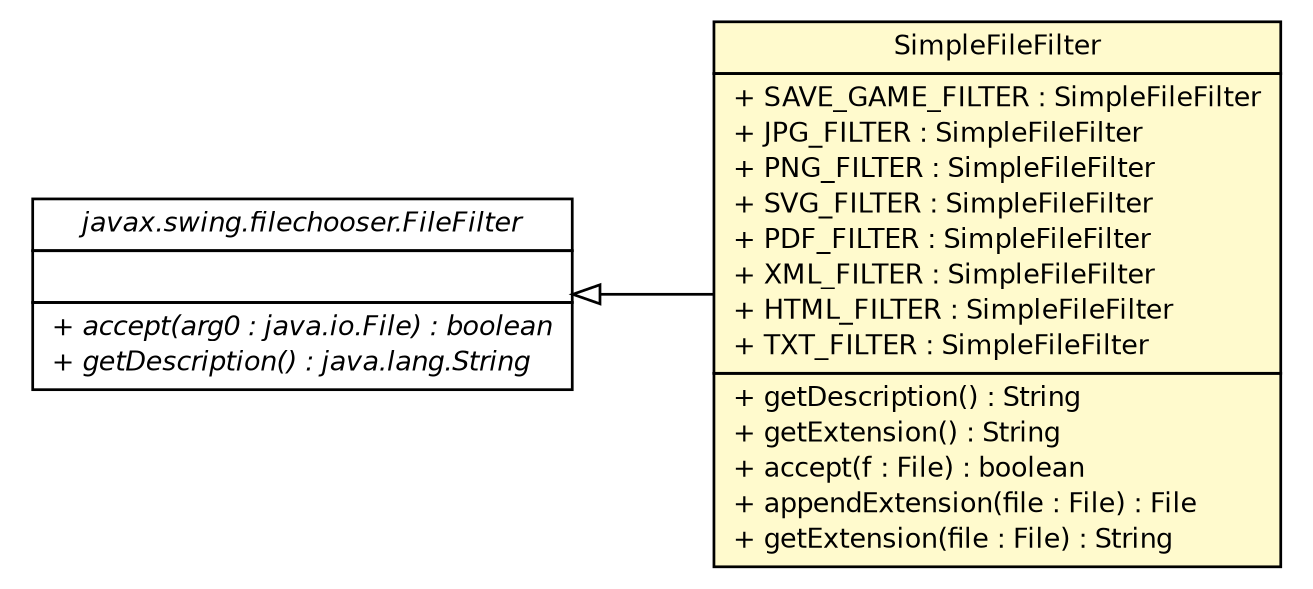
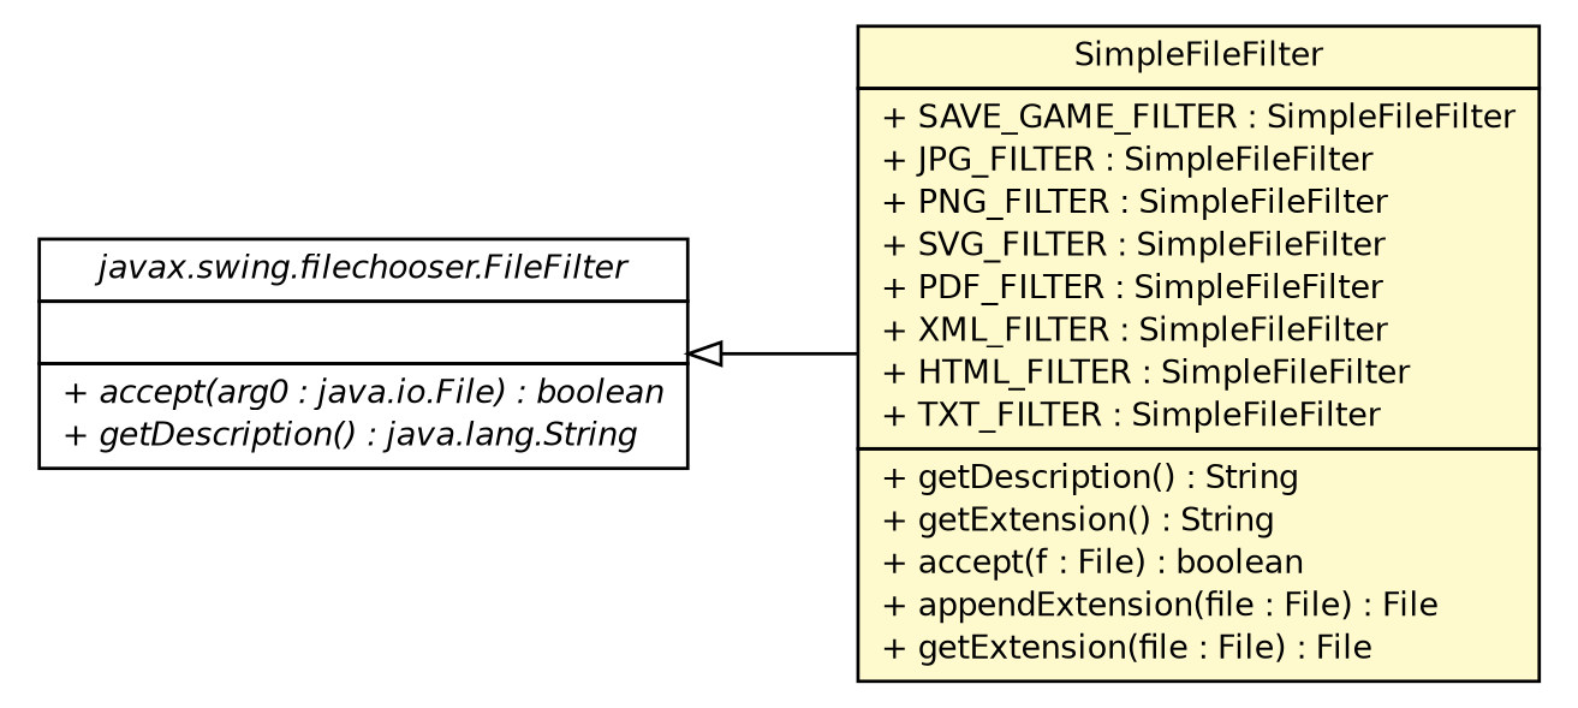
  digraph {
    nodesep=0.25
    ranksep=0.5
    rankdir=LR
    node [fontcolor=black fontname=Helvetica fontsize=10.0 shape=plaintext]
-   n1 [label=<<table title="dip.misc.SimpleFileFilter" border="0" cellborder="1" cellspacing="0" cellpadding="2" port="p" bgcolor="lemonChiffon" href="./SimpleFileFilter.html"> 		<tr><td><table border="0" cellspacing="0" cellpadding="1"> <tr><td align="center" balign="center"> SimpleFileFilter </td></tr> 		</table></td></tr> 		<tr><td><table border="0" cellspacing="0" cellpadding="1"> <tr><td align="left" balign="left"> + SAVE_GAME_FILTER : SimpleFileFilter </td></tr> <tr><td align="left" balign="left"> + JPG_FILTER : SimpleFileFilter </td></tr> <tr><td align="left" balign="left"> + PNG_FILTER : SimpleFileFilter </td></tr> <tr><td align="left" balign="left"> + SVG_FILTER : SimpleFileFilter </td></tr> <tr><td align="left" balign="left"> + PDF_FILTER : SimpleFileFilter </td></tr> <tr><td align="left" balign="left"> + XML_FILTER : SimpleFileFilter </td></tr> <tr><td align="left" balign="left"> + HTML_FILTER : SimpleFileFilter </td></tr> <tr><td align="left" balign="left"> + TXT_FILTER : SimpleFileFilter </td></tr> 		</table></td></tr> 		<tr><td><table border="0" cellspacing="0" cellpadding="1"> <tr><td align="left" balign="left"> + getDescription() : String </td></tr> <tr><td align="left" balign="left"> + getExtension() : String </td></tr> <tr><td align="left" balign="left"> + accept(f : File) : boolean </td></tr> <tr><td align="left" balign="left"> + appendExtension(file : File) : File </td></tr> <tr><td align="left" balign="left"> + getExtension(file : File) : String </td></tr> 		</table></td></tr> 		</table>>]
+   n1 [label=<<table title="dip.misc.SimpleFileFilter" border="0" cellborder="1" cellspacing="0" cellpadding="2" port="p" bgcolor="lemonChiffon" href="./SimpleFileFilter.html"> 		<tr><td><table border="0" cellspacing="0" cellpadding="1"> <tr><td align="center" balign="center"> SimpleFileFilter </td></tr> 		</table></td></tr> 		<tr><td><table border="0" cellspacing="0" cellpadding="1"> <tr><td align="left" balign="left"> + SAVE_GAME_FILTER : SimpleFileFilter </td></tr> <tr><td align="left" balign="left"> + JPG_FILTER : SimpleFileFilter </td></tr> <tr><td align="left" balign="left"> + PNG_FILTER : SimpleFileFilter </td></tr> <tr><td align="left" balign="left"> + SVG_FILTER : SimpleFileFilter </td></tr> <tr><td align="left" balign="left"> + PDF_FILTER : SimpleFileFilter </td></tr> <tr><td align="left" balign="left"> + XML_FILTER : SimpleFileFilter </td></tr> <tr><td align="left" balign="left"> + HTML_FILTER : SimpleFileFilter </td></tr> <tr><td align="left" balign="left"> + TXT_FILTER : SimpleFileFilter </td></tr> 		</table></td></tr> 		<tr><td><table border="0" cellspacing="0" cellpadding="1"> <tr><td align="left" balign="left"> + getDescription() : String </td></tr> <tr><td align="left" balign="left"> + getExtension() : String </td></tr> <tr><td align="left" balign="left"> + accept(f : File) : boolean </td></tr> <tr><td align="left" balign="left"> + appendExtension(file : File) : File </td></tr> <tr><td align="left" balign="left"> + getExtension(file : File) : File </td></tr> 		</table></td></tr> 		</table>>]
    n2 [label=<<table title="javax.swing.filechooser.FileFilter" border="0" cellborder="1" cellspacing="0" cellpadding="2" port="p" href="http://java.sun.com/j2se/1.4.2/docs/api/javax/swing/filechooser/FileFilter.html"> 		<tr><td><table border="0" cellspacing="0" cellpadding="1"> <tr><td align="center" balign="center"><font face="Helvetica-Oblique"> javax.swing.filechooser.FileFilter </font></td></tr> 		</table></td></tr> 		<tr><td><table border="0" cellspacing="0" cellpadding="1"> <tr><td align="left" balign="left">  </td></tr> 		</table></td></tr> 		<tr><td><table border="0" cellspacing="0" cellpadding="1"> <tr><td align="left" balign="left"><font face="Helvetica-Oblique" point-size="10.0"> + accept(arg0 : java.io.File) : boolean </font></td></tr> <tr><td align="left" balign="left"><font face="Helvetica-Oblique" point-size="10.0"> + getDescription() : java.lang.String </font></td></tr> 		</table></td></tr> 		</table>>]
    n2 -> n1 [arrowtail=empty dir=back fontname=Helvetica fontsize=10 headport=p labelfontname=Helvetica labelfontsize=10 tailport=p]
  }
